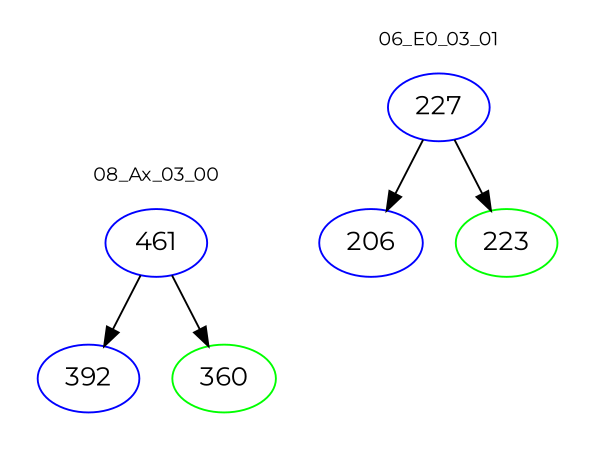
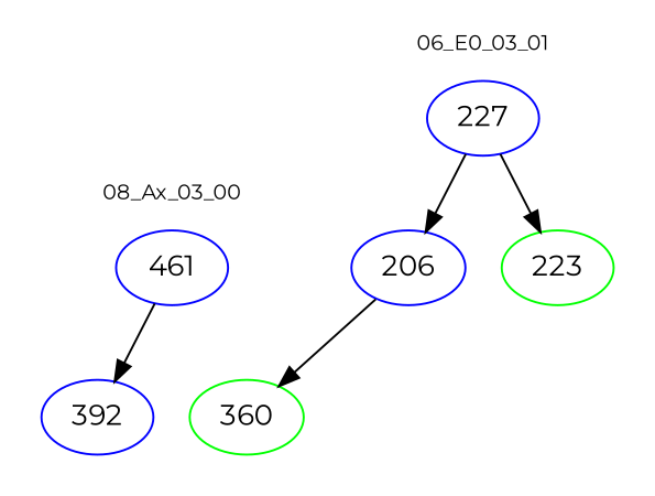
  digraph {
    fontname=Montserrat
    node [color=blue fontname=Montserrat]
    edge [color=black fontname=Montserrat]
    n1 [label=461]
    n2 [color=green label=360]
    n3 [label=392]
    n4 [label=227]
    n5 [label=206]
    n6 [color=green label=223]
    subgraph cluster_1 {
      color=white
      fontsize=10
      label="08_Ax_03_00"
      n1
      n2
      n3
    }
    subgraph cluster_2 {
      color=white
      fontsize=10
      label="06_E0_03_01"
      n4
      n5
      n6
    }
-   n1 -> n2
+   n5 -> n2
    n1 -> n3
    n4 -> n5
    n4 -> n6
  }
